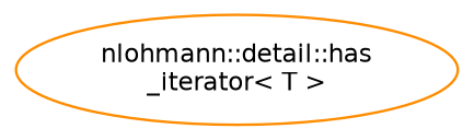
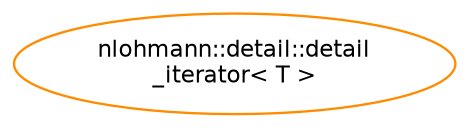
  digraph {
    rankdir=LR
-   n1 [color=darkorange fillcolor=white fontname=Helvetica fontsize=10 height=0.2 label="nlohmann::detail::has\l_iterator\< T \>" shape=ellipse style=filled width=0.4]
+   n1 [color=darkorange fillcolor=white fontname=Helvetica fontsize=10 height=0.2 label="nlohmann::detail::detail\l_iterator\< T \>" shape=ellipse style=filled width=0.4]
  }
